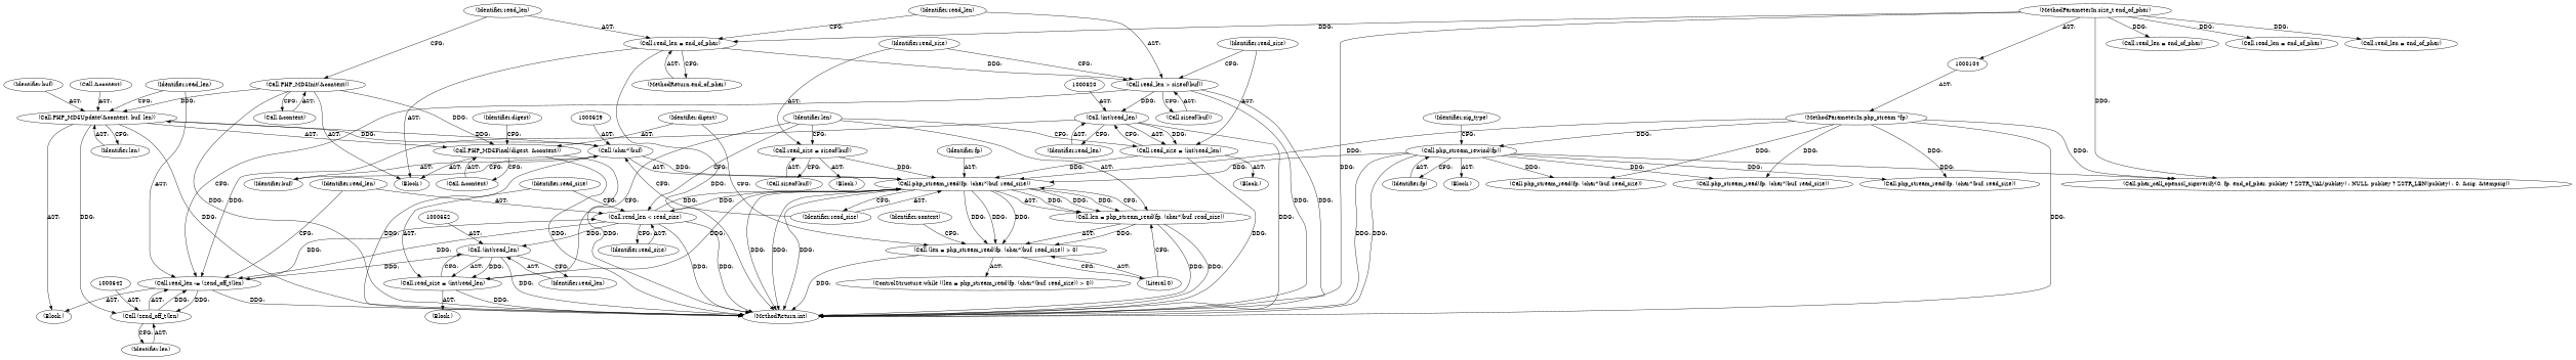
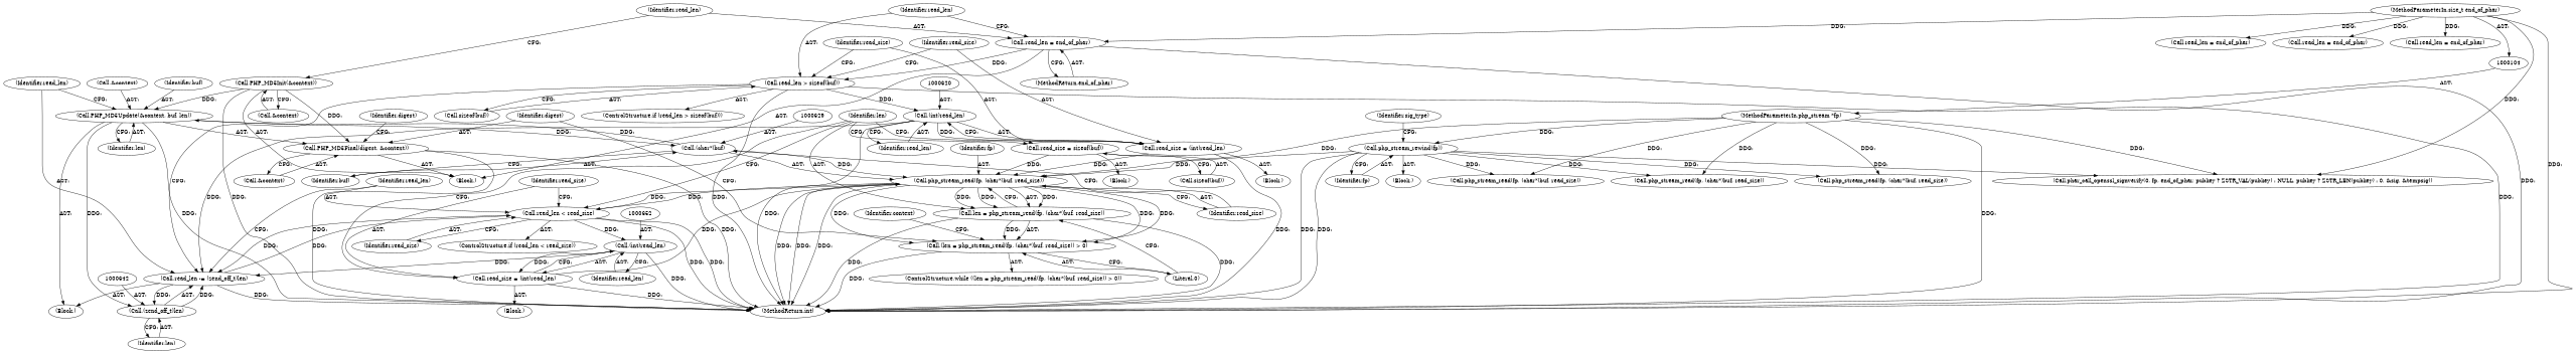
  digraph {
    n1 [label="(Call,PHP_MD5Update(&context, buf, len))"]
    n2 [label="(Call,(char*)buf)"]
    n3 [label="(Call,(zend_off_t)len)"]
    n4 [label="(Call,PHP_MD5Final(digest, &context))"]
    n5 [label="(Block,)"]
    n6 [label="(Identifier,len)"]
    n7 [label="(MethodReturn,int)"]
    n8 [label="(Call,php_stream_read(fp, (char*)buf, read_size))"]
    n9 [label="(Identifier,buf)"]
    n10 [label="(Call,read_len -= (zend_off_t)len)"]
    n11 [label="(Identifier,len)"]
    n12 [label="(Block,)"]
    n13 [label="(Call,&context)"]
    n14 [label="(Call,PHP_MD5Init(&context))"]
    n15 [label="(Call,&context)"]
    n16 [label="(Call,len = php_stream_read(fp, (char*)buf, read_size))"]
    n17 [label="(Call,(len = php_stream_read(fp, (char*)buf, read_size)) > 0)"]
    n18 [label="(Call,read_len < read_size)"]
    n19 [label="(Identifier,read_size)"]
    n20 [label="(ControlStructure,while ((len = php_stream_read(fp, (char*)buf, read_size)) > 0))"]
    n21 [label="(Literal,0)"]
    n22 [label="(Call,(int)read_len)"]
    n23 [label="(Identifier,read_size)"]
+   n24 [label="(ControlStructure,if (read_len < read_size))"]
    n25 [label="(Call,php_stream_rewind(fp))"]
    n26 [label="(Call,php_stream_read(fp, (char*)buf, read_size))"]
    n27 [label="(Call,php_stream_read(fp, (char*)buf, read_size))"]
    n28 [label="(Identifier,fp)"]
    n29 [label="(Call,phar_call_openssl_signverify(0, fp, end_of_phar, pubkey ? ZSTR_VAL(pubkey) : NULL, pubkey ? ZSTR_LEN(pubkey) : 0, &sig, &tempsig))"]
    n30 [label="(Call,php_stream_read(fp, (char*)buf, read_size))"]
    n31 [label="(Block,)"]
    n32 [label="(MethodParameterIn,php_stream *fp)"]
    1000104
    n34 [label="(Call,read_size = (int)read_len)"]
    n35 [label="(Block,)"]
    n36 [label="(Identifier,read_len)"]
    n37 [label="(Call,read_len > sizeof(buf))"]
    n38 [label="(Call,(int)read_len)"]
+   n39 [label="(ControlStructure,if (read_len > sizeof(buf)))"]
    n40 [label="(Call,sizeof(buf))"]
    n41 [label="(Call,read_size = (int)read_len)"]
    n42 [label="(Identifier,read_len)"]
    n43 [label="(Call,read_len = end_of_phar)"]
    n44 [label="(MethodReturn,end_of_phar)"]
    n45 [label="(MethodParameterIn,size_t end_of_phar)"]
    n46 [label="(Call,read_len = end_of_phar)"]
    n47 [label="(Call,read_len = end_of_phar)"]
    n48 [label="(Call,read_len = end_of_phar)"]
    n49 [label="(Block,)"]
    n50 [label="(Call,read_size = sizeof(buf))"]
    n51 [label="(Block,)"]
    n52 [label="(Call,sizeof(buf))"]
    n53 [label="(Identifier,buf)"]
    n54 [label="(Identifier,read_len)"]
    n55 [label="(Identifier,sig_type)"]
    n56 [label="(Identifier,read_len)"]
    n57 [label="(Identifier,fp)"]
    n58 [label="(Identifier,read_size)"]
    n59 [label="(Identifier,digest)"]
    n60 [label="(Identifier,context)"]
    n61 [label="(Identifier,read_size)"]
    n62 [label="(Call,&context)"]
    n63 [label="(Identifier,digest)"]
    n64 [label="(Identifier,len)"]
    n65 [label="(Identifier,read_size)"]
    n66 [label="(Identifier,read_len)"]
    n67 [label="(Identifier,read_len)"]
    1000629
    1000652
    1000642
    1000620
    n1 -> n2 [label="DDG: "]
    n1 -> n3 [label="DDG: "]
    n1 -> n4 [label="AST: "]
    n1 -> n5 [label="AST: "]
    n1 -> n6 [label="CFG: "]
    n1 -> n7 [label="DDG: "]
    n2 -> n1 [label="DDG: "]
-   n2 -> n7 [label="DDG: "]
    n2 -> n8 [label="AST: "]
    n2 -> n8 [label="DDG: "]
    n2 -> n9 [label="CFG: "]
    n3 -> n10 [label="AST: "]
    n3 -> n10 [label="DDG: "]
    n3 -> n11 [label="CFG: "]
    n4 -> n7 [label="DDG: "]
    n4 -> n7 [label="DDG: "]
    n4 -> n12 [label="AST: "]
    n4 -> n13 [label="CFG: "]
    n6 -> n1 [label="AST: "]
    n8 -> n7 [label="DDG: "]
    n8 -> n7 [label="DDG: "]
    n8 -> n7 [label="DDG: "]
    n8 -> n16 [label="AST: "]
    n8 -> n16 [label="DDG: "]
    n8 -> n16 [label="DDG: "]
    n8 -> n16 [label="DDG: "]
    n8 -> n17 [label="DDG: "]
    n8 -> n17 [label="DDG: "]
    n8 -> n17 [label="DDG: "]
    n8 -> n18 [label="DDG: "]
    n8 -> n19 [label="CFG: "]
    n9 -> n2 [label="AST: "]
    n10 -> n3 [label="DDG: "]
    n10 -> n5 [label="AST: "]
    n10 -> n7 [label="DDG: "]
    n10 -> n18 [label="DDG: "]
    n11 -> n3 [label="AST: "]
    n13 -> n4 [label="AST: "]
    n14 -> n1 [label="DDG: "]
    n14 -> n4 [label="DDG: "]
    n14 -> n7 [label="DDG: "]
    n14 -> n12 [label="AST: "]
    n14 -> n15 [label="CFG: "]
    n15 -> n14 [label="AST: "]
    n16 -> n7 [label="DDG: "]
    n16 -> n7 [label="DDG: "]
    n16 -> n8 [label="CFG: "]
    n16 -> n17 [label="AST: "]
    n16 -> n17 [label="DDG: "]
    n17 -> n7 [label="DDG: "]
    n17 -> n20 [label="AST: "]
    n17 -> n21 [label="CFG: "]
    n18 -> n7 [label="DDG: "]
    n18 -> n7 [label="DDG: "]
    n18 -> n8 [label="DDG: "]
    n18 -> n10 [label="DDG: "]
    n18 -> n22 [label="DDG: "]
    n18 -> n23 [label="CFG: "]
+   n18 -> n24 [label="AST: "]
    n19 -> n2 [label="CFG: "]
    n19 -> n8 [label="AST: "]
    n21 -> n16 [label="CFG: "]
    n21 -> n17 [label="AST: "]
    n22 -> n7 [label="DDG: "]
    n22 -> n10 [label="DDG: "]
    n22 -> n34 [label="AST: "]
    n22 -> n34 [label="DDG: "]
    n22 -> n36 [label="CFG: "]
    n23 -> n18 [label="AST: "]
    n25 -> n7 [label="DDG: "]
    n25 -> n7 [label="DDG: "]
    n25 -> n8 [label="DDG: "]
    n25 -> n26 [label="DDG: "]
    n25 -> n27 [label="DDG: "]
    n25 -> n28 [label="CFG: "]
    n25 -> n29 [label="DDG: "]
    n25 -> n30 [label="DDG: "]
    n25 -> n31 [label="AST: "]
    n28 -> n25 [label="AST: "]
    n32 -> n7 [label="DDG: "]
    n32 -> n8 [label="DDG: "]
    n32 -> n25 [label="DDG: "]
    n32 -> n26 [label="DDG: "]
    n32 -> n27 [label="DDG: "]
    n32 -> n29 [label="DDG: "]
    n32 -> n30 [label="DDG: "]
    1000104 -> n32 [label="AST: "]
    n34 -> n7 [label="DDG: "]
    n34 -> n8 [label="DDG: "]
    n34 -> n22 [label="CFG: "]
    n34 -> n35 [label="AST: "]
    n36 -> n22 [label="AST: "]
    n37 -> n7 [label="DDG: "]
    n37 -> n7 [label="DDG: "]
    n37 -> n10 [label="CFG: "]
    n37 -> n38 [label="DDG: "]
+   n37 -> n39 [label="AST: "]
    n37 -> n40 [label="CFG: "]
    n38 -> n7 [label="DDG: "]
    n38 -> n10 [label="DDG: "]
    n38 -> n41 [label="AST: "]
    n38 -> n41 [label="DDG: "]
    n38 -> n42 [label="CFG: "]
    n40 -> n37 [label="AST: "]
    n41 -> n7 [label="DDG: "]
    n41 -> n8 [label="DDG: "]
    n41 -> n38 [label="CFG: "]
    n41 -> n49 [label="AST: "]
    n42 -> n38 [label="AST: "]
    n43 -> n7 [label="DDG: "]
    n43 -> n12 [label="AST: "]
    n43 -> n37 [label="DDG: "]
    n43 -> n44 [label="CFG: "]
    n44 -> n43 [label="AST: "]
    n45 -> n7 [label="DDG: "]
    n45 -> n29 [label="DDG: "]
    n45 -> 1000104 [label="AST: "]
    n45 -> n43 [label="DDG: "]
    n45 -> n46 [label="DDG: "]
    n45 -> n47 [label="DDG: "]
    n45 -> n48 [label="DDG: "]
    n50 -> n8 [label="DDG: "]
    n50 -> n51 [label="AST: "]
    n50 -> n52 [label="CFG: "]
    n52 -> n50 [label="AST: "]
    n53 -> n1 [label="AST: "]
    n54 -> n10 [label="CFG: "]
    n54 -> n18 [label="AST: "]
    n55 -> n25 [label="CFG: "]
    n56 -> n14 [label="CFG: "]
    n56 -> n43 [label="AST: "]
    n57 -> n8 [label="AST: "]
    n58 -> n37 [label="CFG: "]
    n58 -> n41 [label="AST: "]
    n59 -> n4 [label="CFG: "]
    n60 -> n17 [label="CFG: "]
    n61 -> n18 [label="CFG: "]
    n61 -> n34 [label="AST: "]
    n62 -> n1 [label="AST: "]
    n63 -> n4 [label="AST: "]
    n63 -> n17 [label="CFG: "]
    n64 -> n16 [label="AST: "]
    n64 -> n18 [label="CFG: "]
    n64 -> n34 [label="CFG: "]
    n64 -> n41 [label="CFG: "]
    n64 -> n50 [label="CFG: "]
    n65 -> n37 [label="CFG: "]
    n65 -> n50 [label="AST: "]
    n66 -> n1 [label="CFG: "]
    n66 -> n10 [label="AST: "]
    n67 -> n37 [label="AST: "]
    n67 -> n43 [label="CFG: "]
    1000629 -> n2 [label="AST: "]
    1000652 -> n22 [label="AST: "]
    1000642 -> n3 [label="AST: "]
    1000620 -> n38 [label="AST: "]
  }
